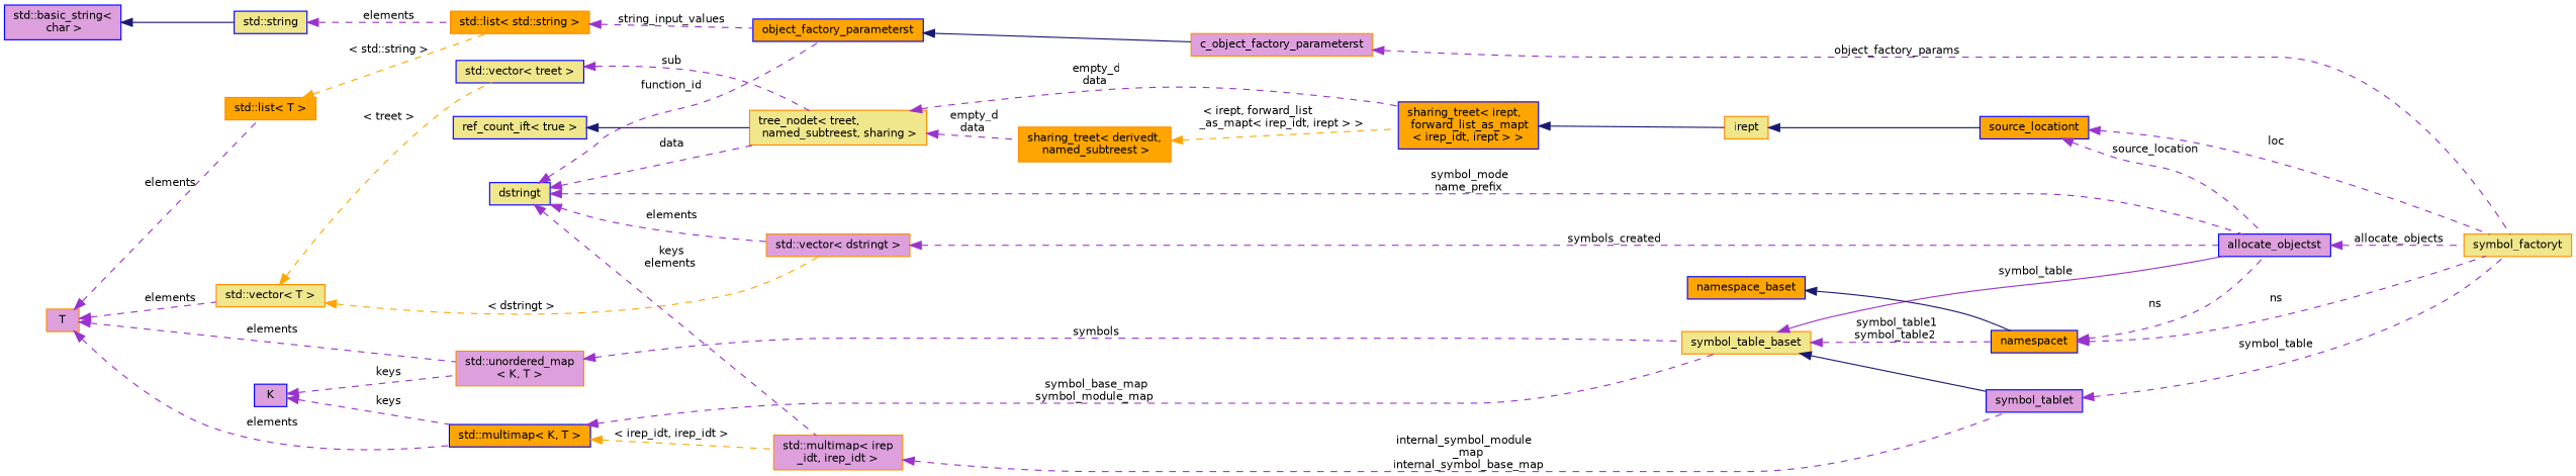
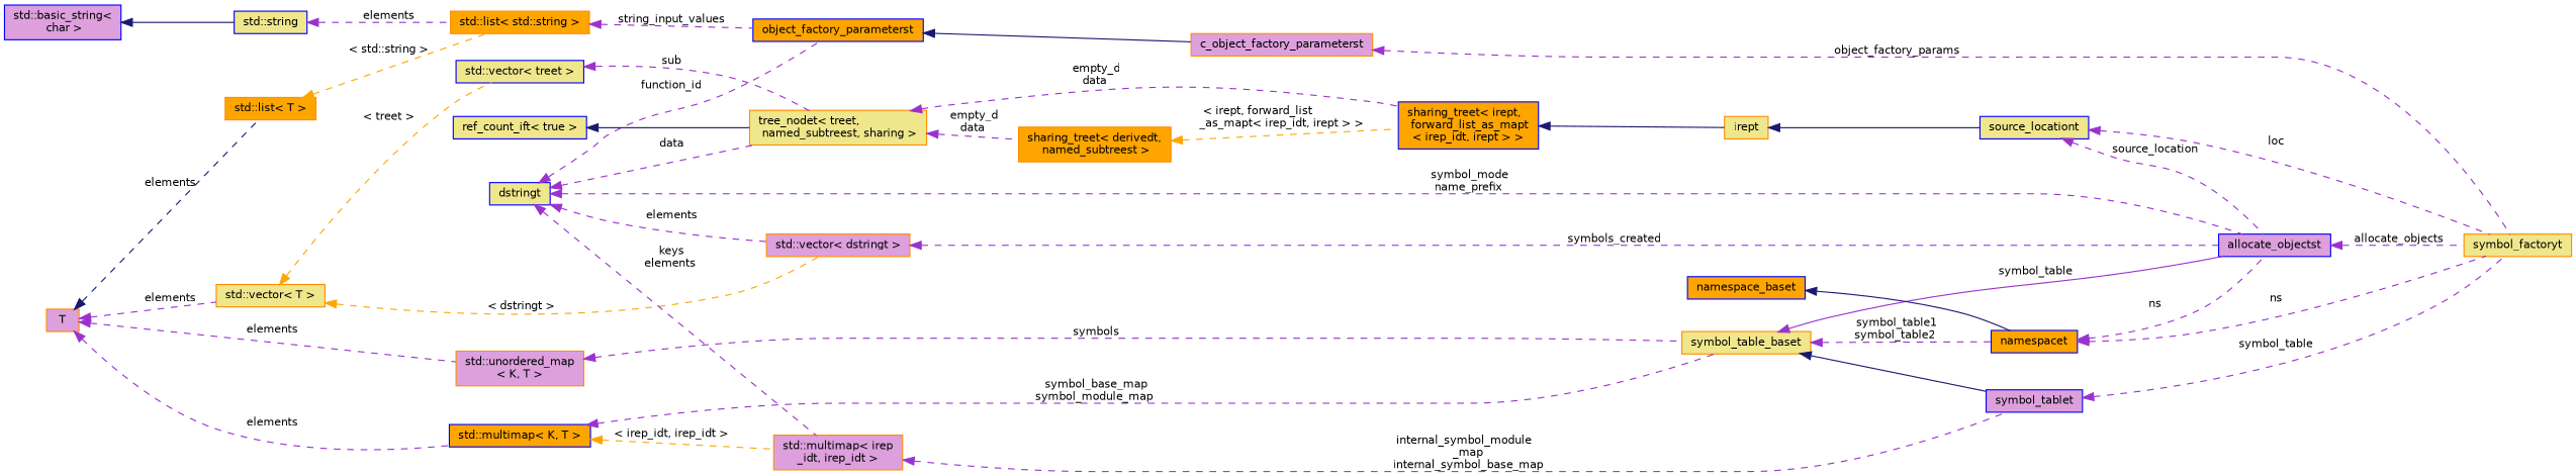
  digraph {
    rankdir=LR
    node [color=blue fillcolor=khaki fontname=Helvetica fontsize=10 shape=record style=filled]
    edge [color=darkorchid3 dir=back fontname=Helvetica fontsize=10 labelfontname=Helvetica labelfontsize=10 style=dashed]
    n1 [color=darkorange fontcolor=black height=0.2 label=symbol_factoryt width=0.4]
    n2 [fillcolor=plum height=0.2 label=symbol_tablet width=0.4]
    n3 [color=darkorange height=0.2 label=symbol_table_baset width=0.4]
    n4 [fillcolor=plum height=0.2 label=allocate_objectst width=0.4]
    n5 [fillcolor=orange height=0.2 label=namespacet width=0.4]
    n6 [fillcolor=orange height=0.2 label="std::multimap\< K, T \>" width=0.4]
    n7 [color=darkorange fillcolor=plum height=0.2 label="std::multimap\< irep\l_idt, irep_idt \>" width=0.4]
-   n8 [fillcolor=plum height=0.2 label=K width=0.4]
    n9 [color=darkorange fillcolor=plum height=0.2 label="std::unordered_map\l\< K, T \>" width=0.4]
    n10 [color=darkorange fillcolor=plum height=0.2 label=T width=0.4]
    n11 [color=darkorange height=0.2 label="std::vector\< T \>" width=0.4]
    n12 [color=darkorange fillcolor=orange height=0.2 label="std::list\< T \>" width=0.4]
    n13 [color=darkorange fillcolor=plum height=0.2 label="std::vector\< dstringt \>" width=0.4]
    n14 [height=0.2 label="std::vector\< treet \>" width=0.4]
    n15 [color=darkorange fillcolor=orange height=0.2 label="std::list\< std::string \>" width=0.4]
    n16 [height=0.2 label=dstringt width=0.4]
    n17 [color=darkorange height=0.2 label="tree_nodet\< treet,\l named_subtreest, sharing \>" width=0.4]
    n18 [fillcolor=orange height=0.2 label=object_factory_parameterst width=0.4]
    n19 [fillcolor=orange height=0.2 label="sharing_treet\< irept,\l forward_list_as_mapt\l\< irep_idt, irept \> \>" width=0.4]
    n20 [color=darkorange fillcolor=orange height=0.2 label="sharing_treet\< derivedt,\l named_subtreest \>" width=0.4]
    n21 [color=darkorange fillcolor=plum height=0.2 label=c_object_factory_parameterst width=0.4]
    n22 [fillcolor=orange height=0.2 label=namespace_baset width=0.4]
-   n23 [fillcolor=orange height=0.2 label=source_locationt width=0.4]
+   n23 [height=0.2 label=source_locationt width=0.4]
    n24 [color=darkorange height=0.2 label=irept width=0.4]
    n25 [height=0.2 label="ref_count_ift\< true \>" width=0.4]
    n26 [height=0.2 label="std::string" width=0.4]
    n27 [fillcolor=plum height=0.2 label="std::basic_string\<\l char \>" width=0.4]
    n2 -> n1 [label=" symbol_table"]
    n3 -> n2 [color=midnightblue style=solid]
    n3 -> n4 [label=" symbol_table" style=solid]
    n3 -> n5 [label=" symbol_table1\nsymbol_table2"]
    n4 -> n1 [label=" allocate_objects"]
    n5 -> n1 [label=" ns"]
    n5 -> n4 [label=" ns"]
    n6 -> n3 [label=" symbol_base_map\nsymbol_module_map"]
    n6 -> n7 [color=orange label=" \< irep_idt, irep_idt \>"]
    n7 -> n2 [label=" internal_symbol_module\l_map\ninternal_symbol_base_map"]
-   n8 -> n6 [label=" keys"]
-   n8 -> n9 [label=" keys"]
    n9 -> n3 [label=" symbols"]
    n10 -> n6 [label=" elements"]
    n10 -> n9 [label=" elements"]
    n10 -> n11 [label=" elements"]
-   n10 -> n12 [label=" elements"]
+   n10 -> n12 [color=midnightblue label=" elements"]
    n11 -> n13 [color=orange label=" \< dstringt \>"]
    n11 -> n14 [color=orange label=" \< treet \>"]
    n12 -> n15 [color=orange label=" \< std::string \>"]
    n13 -> n4 [label=" symbols_created"]
    n14 -> n17 [label=" sub"]
    n15 -> n18 [label=" string_input_values"]
    n16 -> n4 [label=" symbol_mode\nname_prefix"]
    n16 -> n7 [label=" keys\nelements"]
    n16 -> n13 [label=" elements"]
    n16 -> n17 [label=" data"]
    n16 -> n18 [label=" function_id"]
    n17 -> n19 [label=" empty_d\ndata"]
    n17 -> n20 [label=" empty_d\ndata"]
    n18 -> n21 [color=midnightblue style=solid]
    n19 -> n24 [color=midnightblue style=solid]
    n20 -> n19 [color=orange label=" \< irept, forward_list\l_as_mapt\< irep_idt, irept \> \>"]
    n21 -> n1 [label=" object_factory_params"]
    n22 -> n5 [color=midnightblue style=solid]
    n23 -> n1 [label=" loc"]
    n23 -> n4 [label=" source_location"]
    n24 -> n23 [color=midnightblue style=solid]
    n25 -> n17 [color=midnightblue style=solid]
    n26 -> n15 [label=" elements"]
    n27 -> n26 [color=midnightblue style=solid]
  }
